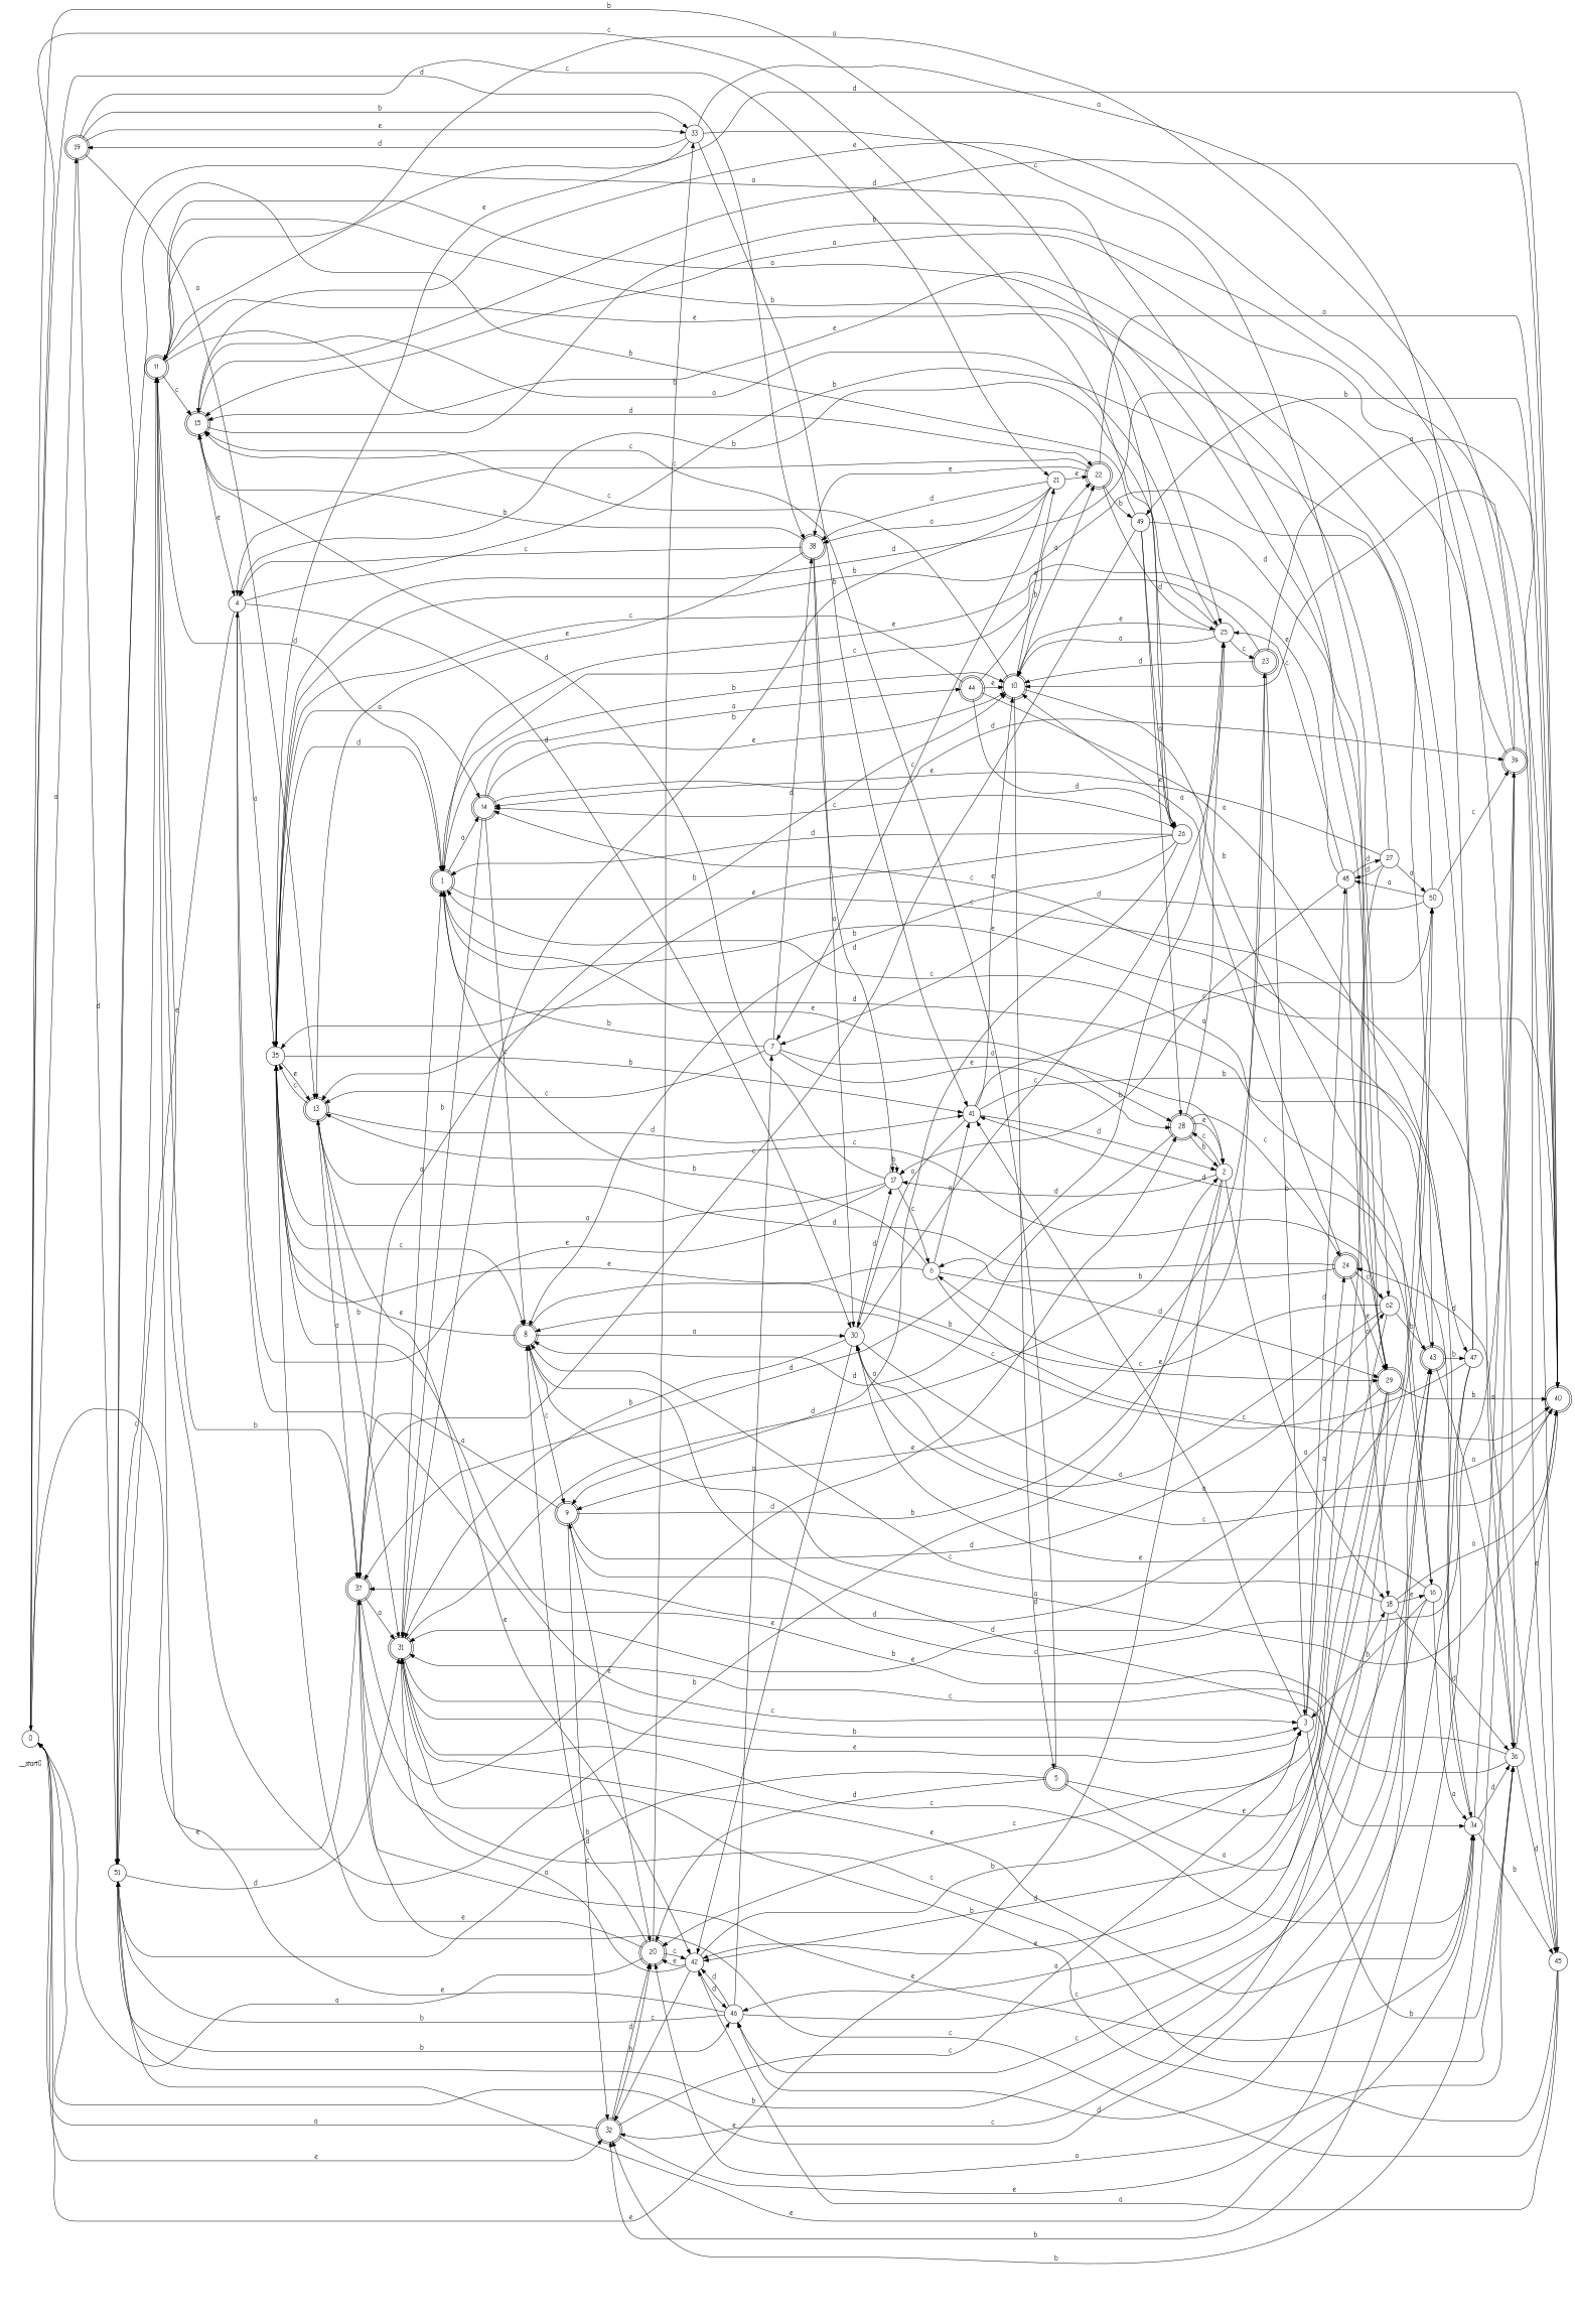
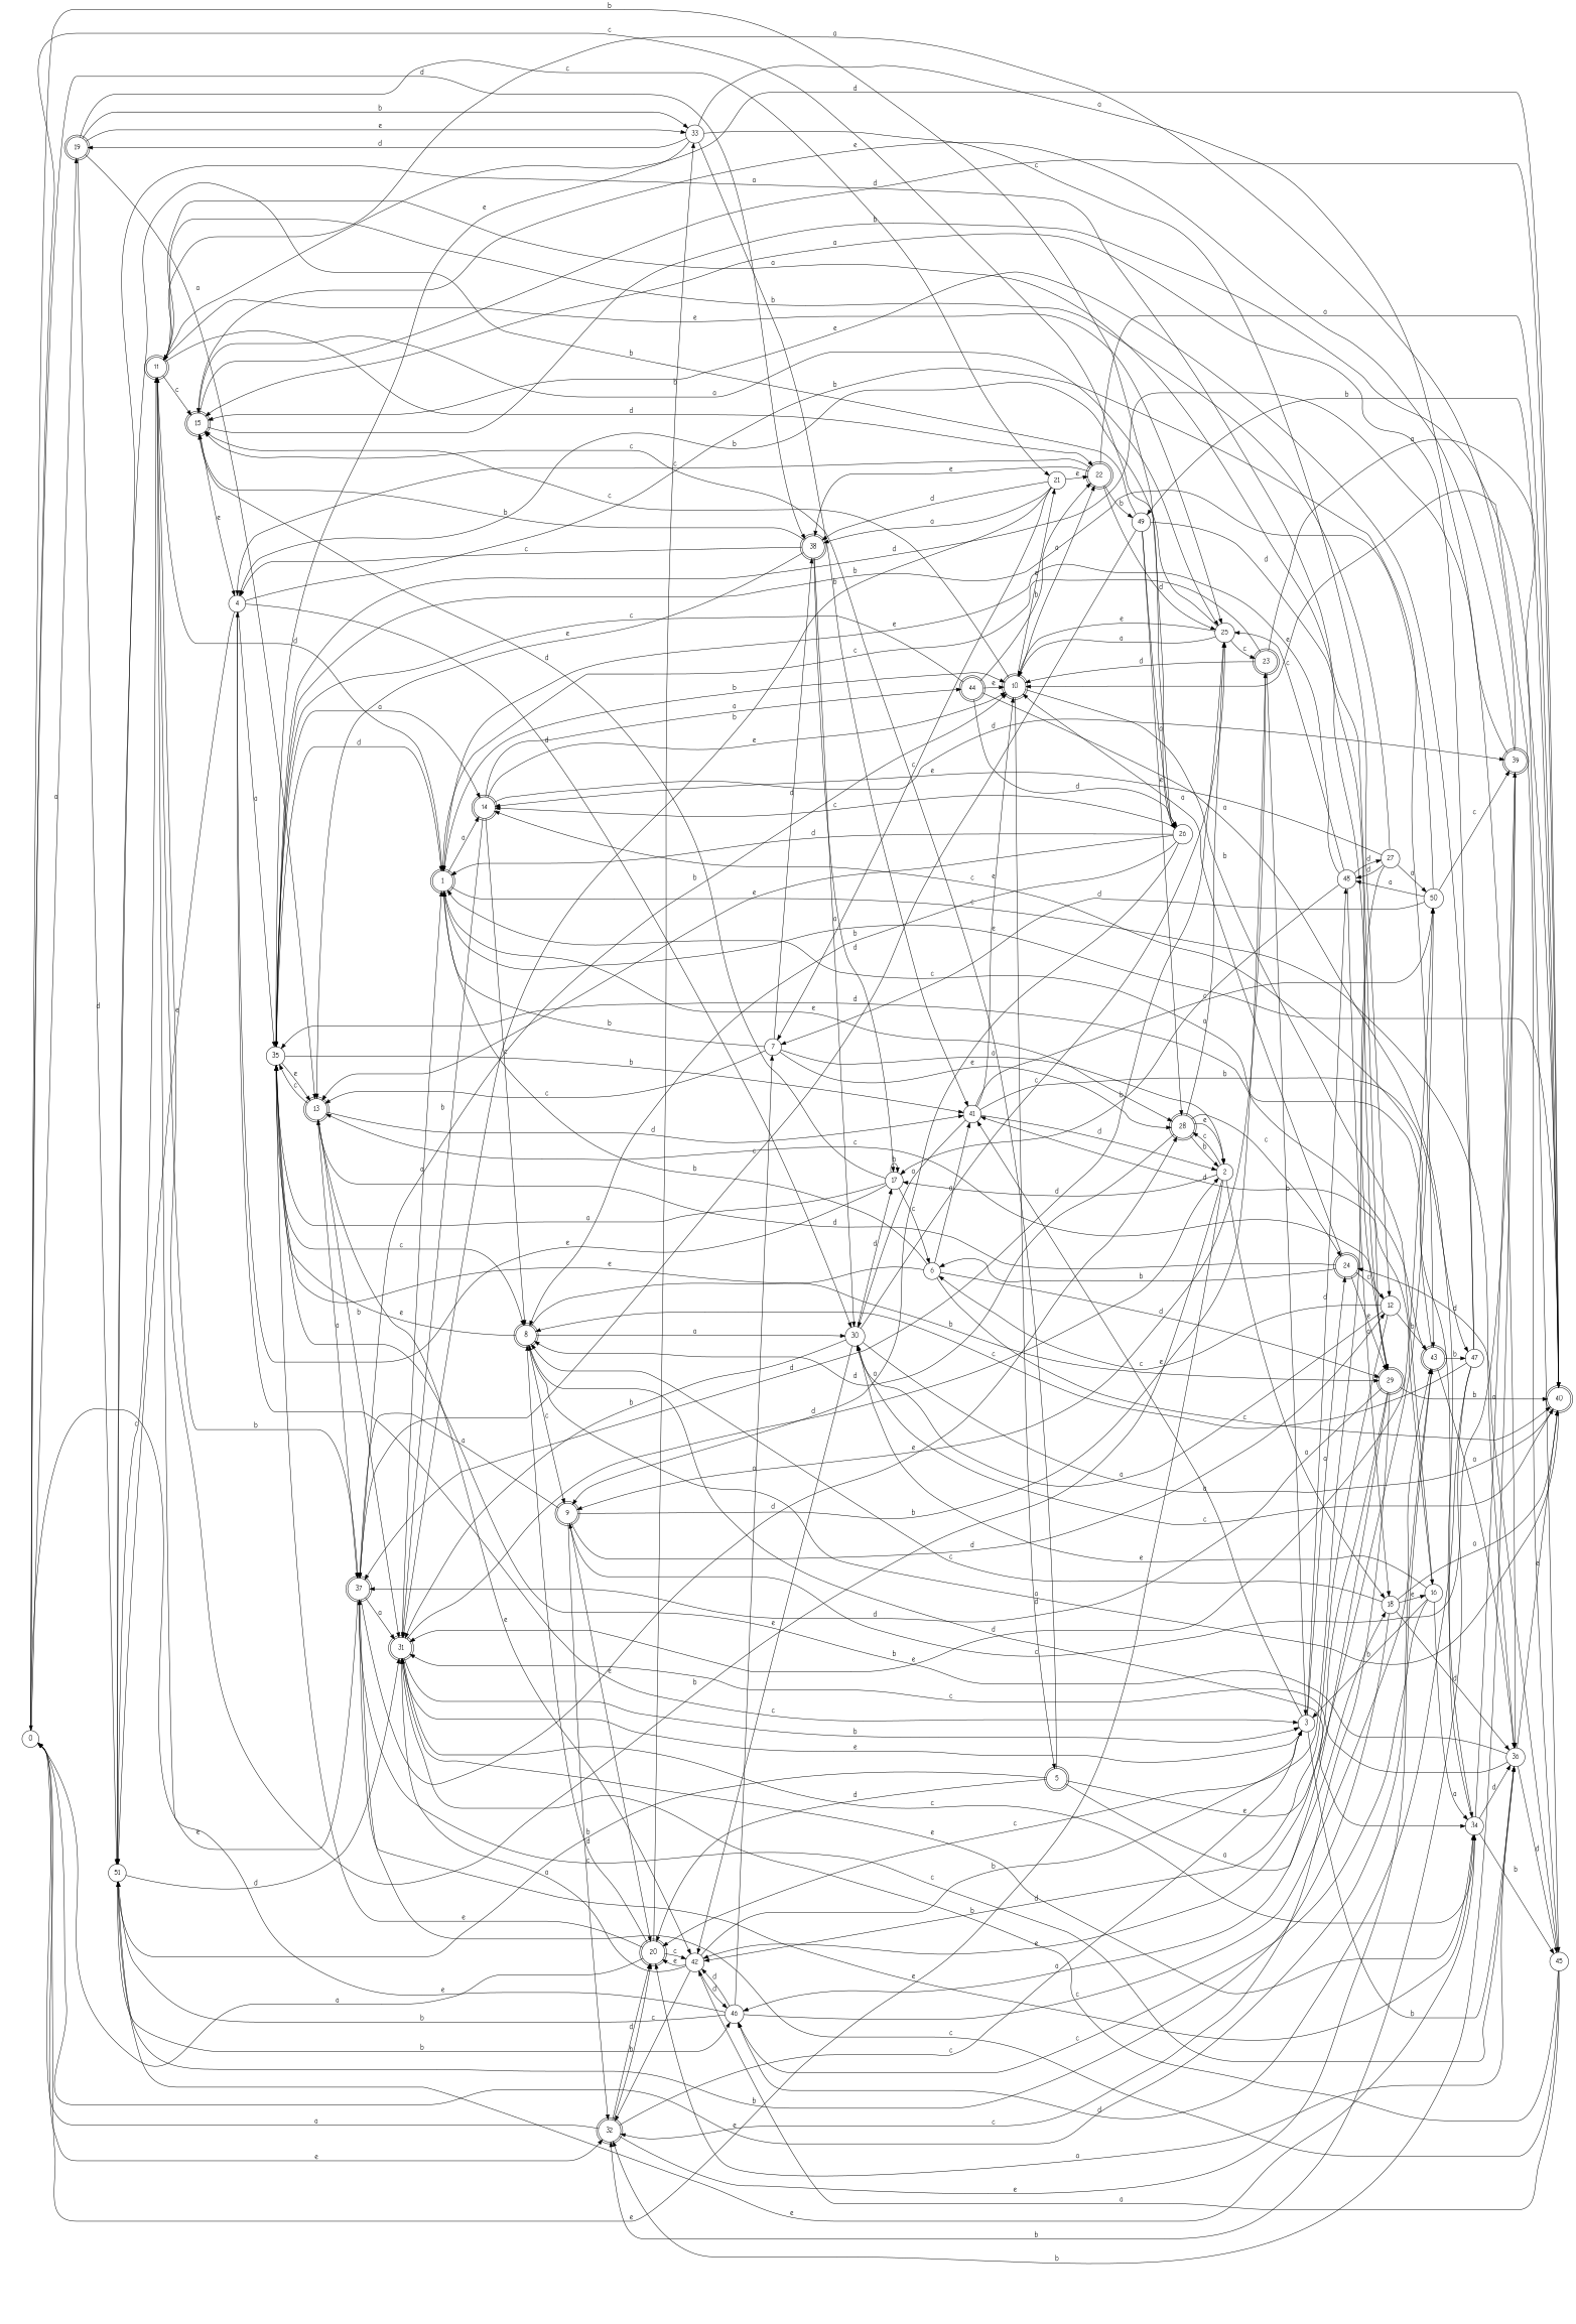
  digraph {
    fontname="Comic Neue"
    rankdir=LR
    node [fontname="Comic Neue" shape=circle color=black fillcolor=white style=filled]
    edge [fontname="Comic Neue"]
-   __start0 [shape=none color="" fillcolor="" style=""]
    n2 [label=0]
    n3 [label=19 shape=doublecircle style="rounded,filled"]
    n4 [label=26]
    n5 [label=32 shape=doublecircle style="rounded,filled"]
    n6 [label=38 shape=doublecircle style="rounded,filled"]
    n7 [label=51]
    n8 [label=13 shape=doublecircle style="rounded,filled"]
    n9 [label=21]
    n10 [label=33]
    n11 [label=1 shape=doublecircle style="rounded,filled"]
    n12 [label=14 shape=doublecircle style="rounded,filled"]
    n13 [label=8 shape=doublecircle style="rounded,filled"]
    n14 [label=9 shape=doublecircle style="rounded,filled"]
    n15 [label=3]
    n16 [label=43 shape=doublecircle style="rounded,filled"]
    n17 [label=20 shape=doublecircle style="rounded,filled"]
    n18 [label=17]
    n19 [label=4]
    n20 [label=30]
    n21 [label=15 shape=doublecircle style="rounded,filled"]
    n22 [label=10 shape=doublecircle style="rounded,filled"]
    n23 [label=11 shape=doublecircle style="rounded,filled"]
    n24 [label=28 shape=doublecircle style="rounded,filled"]
    n25 [label=36]
    n26 [label=5 shape=doublecircle style="rounded,filled"]
    n27 [label=16]
    n28 [label=22 shape=doublecircle style="rounded,filled"]
    n29 [label=29 shape=doublecircle style="rounded,filled"]
    n30 [label=37 shape=doublecircle style="rounded,filled"]
    n31 [label=25]
    n32 [label=31 shape=doublecircle style="rounded,filled"]
    n33 [label=39 shape=doublecircle style="rounded,filled"]
    n34 [label=44 shape=doublecircle style="rounded,filled"]
    n35 [label=2]
    n36 [label=24 shape=doublecircle style="rounded,filled"]
    n37 [label=35]
    n38 [label=40 shape=doublecircle style="rounded,filled"]
    n39 [label=45]
    n40 [label=18]
    n41 [label=6]
    n42 [label=41]
    n43 [label=48]
-   n44 [label=62]
+   n44 [label=12]
    n45 [label=34]
    n46 [label=50]
    n47 [label=47]
    n48 [label=27]
    n49 [label=42]
    n50 [label=46]
    n51 [label=7]
    n52 [label=49]
    n53 [label=23 shape=doublecircle style="rounded,filled"]
    n2 -> n3 [label=a]
    n2 -> n4 [label=b]
    n2 -> n4 [label=c]
    n2 -> n5 [label=e]
    n2 -> n6 [label=d]
    n3 -> n7 [label=d]
    n3 -> n8 [label=a]
    n3 -> n9 [label=c]
    n3 -> n10 [label=b]
    n3 -> n10 [label=e]
    n4 -> n8 [label=e]
    n4 -> n11 [label=d]
    n4 -> n12 [label=c]
    n4 -> n13 [label=b]
    n4 -> n14 [label=a]
    n5 -> n2 [label=a]
    n5 -> n15 [label=c]
    n5 -> n16 [label=e]
    n5 -> n17 [label=b]
    n5 -> n17 [label=d]
    n6 -> n8 [label=e]
    n6 -> n18 [label=d]
    n6 -> n19 [label=c]
    n6 -> n20 [label=a]
    n6 -> n21 [label=b]
    n7 -> n23 [label=c]
    n7 -> n29 [label=a]
    n7 -> n32 [label=d]
    n7 -> n45 [label=e]
    n7 -> n50 [label=b]
    n8 -> n30 [label=a]
    n8 -> n32 [label=b]
    n8 -> n37 [label=c]
    n8 -> n42 [label=d]
    n8 -> n49 [label=e]
    n9 -> n6 [label=a]
    n9 -> n6 [label=d]
    n9 -> n28 [label=e]
    n9 -> n32 [label=b]
    n9 -> n51 [label=c]
    n10 -> n3 [label=d]
    n10 -> n25 [label=a]
    n10 -> n37 [label=e]
    n10 -> n42 [label=b]
    n10 -> n44 [label=c]
    n11 -> n12 [label=a]
    n11 -> n22 [label=b]
    n11 -> n23 [label=d]
    n11 -> n24 [label=e]
    n11 -> n25 [label=c]
    n12 -> n13 [label=c]
    n12 -> n22 [label=e]
    n12 -> n32 [label=b]
    n12 -> n33 [label=d]
    n12 -> n34 [label=a]
    n13 -> n14 [label=c]
    n13 -> n20 [label=a]
    n13 -> n29 [label=b]
    n13 -> n37 [label=e]
    n13 -> n45 [label=d]
    n14 -> n5 [label=c]
    n14 -> n17 [label=e]
    n14 -> n30 [label=a]
    n14 -> n44 [label=d]
    n14 -> n53 [label=b]
    n15 -> n25 [label=b]
    n15 -> n32 [label=e]
    n15 -> n36 [label=a]
    n15 -> n42 [label=c]
    n15 -> n43 [label=d]
    n16 -> n2 [label=e]
    n16 -> n11 [label=c]
    n16 -> n25 [label=a]
    n16 -> n37 [label=d]
    n16 -> n47 [label=b]
    n17 -> n2 [label=a]
    n17 -> n10 [label=b]
    n17 -> n13 [label=d]
    n17 -> n37 [label=e]
    n17 -> n49 [label=c]
    n18 -> n18 [label=b]
    n18 -> n19 [label=e]
    n18 -> n21 [label=d]
    n18 -> n37 [label=a]
    n18 -> n41 [label=c]
    n19 -> n7 [label=e]
    n19 -> n15 [label=c]
    n19 -> n16 [label=b]
    n19 -> n20 [label=d]
    n19 -> n37 [label=a]
    n20 -> n18 [label=d]
    n20 -> n31 [label=c]
    n20 -> n32 [label=b]
    n20 -> n38 [label=a]
    n20 -> n49 [label=e]
    n21 -> n19 [label=e]
    n21 -> n31 [label=a]
    n21 -> n38 [label=d]
    n21 -> n39 [label=b]
    n22 -> n9 [label=e]
    n22 -> n21 [label=c]
    n22 -> n26 [label=d]
    n22 -> n27 [label=b]
    n22 -> n28 [label=a]
    n23 -> n21 [label=c]
    n23 -> n28 [label=d]
    n23 -> n29 [label=a]
    n23 -> n30 [label=b]
    n23 -> n31 [label=e]
    n24 -> n13 [label=d]
    n24 -> n31 [label=a]
    n24 -> n35 [label=b]
    n24 -> n35 [label=e]
    n24 -> n36 [label=c]
    n25 -> n17 [label=a]
    n25 -> n32 [label=c]
    n25 -> n37 [label=b]
    n25 -> n38 [label=e]
    n25 -> n39 [label=d]
    n26 -> n7 [label=b]
    n26 -> n17 [label=d]
    n26 -> n21 [label=c]
    n26 -> n40 [label=a]
    n26 -> n46 [label=e]
    n27 -> n15 [label=b]
    n27 -> n20 [label=e]
    n27 -> n42 [label=d]
    n27 -> n45 [label=a]
    n27 -> n50 [label=c]
    n28 -> n6 [label=e]
    n28 -> n19 [label=c]
    n28 -> n31 [label=d]
    n28 -> n38 [label=a]
    n28 -> n52 [label=b]
    n29 -> n5 [label=c]
    n29 -> n30 [label=d]
    n29 -> n38 [label=b]
    n29 -> n49 [label=e]
    n29 -> n50 [label=a]
    n30 -> n2 [label=e]
    n30 -> n22 [label=b]
    n30 -> n24 [label=d]
    n30 -> n25 [label=c]
    n30 -> n32 [label=a]
    n31 -> n19 [label=b]
    n31 -> n22 [label=a]
    n31 -> n22 [label=e]
    n31 -> n30 [label=d]
    n31 -> n53 [label=c]
    n32 -> n11 [label=a]
    n32 -> n15 [label=b]
    n32 -> n35 [label=d]
    n32 -> n45 [label=c]
    n32 -> n45 [label=e]
    n33 -> n5 [label=b]
    n33 -> n14 [label=c]
    n33 -> n21 [label=e]
    n33 -> n23 [label=a]
    n33 -> n37 [label=d]
    n34 -> n4 [label=d]
    n34 -> n22 [label=e]
    n34 -> n28 [label=b]
    n34 -> n37 [label=c]
    n34 -> n45 [label=a]
    n35 -> n2 [label=e]
    n35 -> n18 [label=d]
    n35 -> n23 [label=b]
    n35 -> n24 [label=c]
    n35 -> n40 [label=a]
    n36 -> n8 [label=d]
    n36 -> n22 [label=a]
    n36 -> n29 [label=e]
    n36 -> n41 [label=b]
    n36 -> n44 [label=c]
    n37 -> n8 [label=e]
    n37 -> n11 [label=d]
    n37 -> n12 [label=a]
    n37 -> n13 [label=c]
    n37 -> n42 [label=b]
    n38 -> n11 [label=e]
    n38 -> n13 [label=a]
    n38 -> n20 [label=c]
    n38 -> n23 [label=d]
    n38 -> n52 [label=b]
    n39 -> n22 [label=e]
    n39 -> n30 [label=c]
    n39 -> n32 [label=b]
    n39 -> n36 [label=d]
    n39 -> n49 [label=a]
    n40 -> n7 [label=b]
    n40 -> n13 [label=c]
    n40 -> n25 [label=d]
    n40 -> n27 [label=e]
    n40 -> n38 [label=a]
    n41 -> n11 [label=b]
    n41 -> n29 [label=d]
    n41 -> n37 [label=e]
    n41 -> n38 [label=c]
    n41 -> n42 [label=a]
    n42 -> n20 [label=a]
    n42 -> n22 [label=e]
    n42 -> n35 [label=d]
    n42 -> n46 [label=c]
    n42 -> n47 [label=b]
    n43 -> n11 [label=e]
    n43 -> n18 [label=b]
    n43 -> n31 [label=c]
    n43 -> n40 [label=a]
    n43 -> n48 [label=d]
    n44 -> n8 [label=c]
    n44 -> n16 [label=b]
    n44 -> n20 [label=a]
    n44 -> n41 [label=e]
    n44 -> n49 [label=d]
    n45 -> n12 [label=c]
    n45 -> n25 [label=d]
    n45 -> n30 [label=e]
    n45 -> n33 [label=a]
    n45 -> n39 [label=b]
    n46 -> n32 [label=e]
    n46 -> n33 [label=c]
    n46 -> n37 [label=b]
    n46 -> n43 [label=a]
    n46 -> n51 [label=d]
    n47 -> n5 [label=b]
    n47 -> n13 [label=c]
    n47 -> n21 [label=a]
    n47 -> n21 [label=e]
    n47 -> n50 [label=d]
    n48 -> n12 [label=e]
    n48 -> n17 [label=c]
    n48 -> n23 [label=b]
    n48 -> n43 [label=d]
    n48 -> n46 [label=a]
    n49 -> n5 [label=c]
    n49 -> n15 [label=b]
    n49 -> n17 [label=e]
    n49 -> n32 [label=a]
    n49 -> n50 [label=d]
    n50 -> n7 [label=b]
    n50 -> n16 [label=c]
    n50 -> n23 [label=e]
    n50 -> n49 [label=d]
    n50 -> n51 [label=a]
    n51 -> n6 [label=d]
    n51 -> n8 [label=c]
    n51 -> n11 [label=b]
    n51 -> n24 [label=e]
    n51 -> n35 [label=a]
    n52 -> n4 [label=a]
    n52 -> n7 [label=b]
    n52 -> n24 [label=e]
    n52 -> n29 [label=d]
    n52 -> n30 [label=c]
    n53 -> n11 [label=c]
    n53 -> n14 [label=e]
    n53 -> n15 [label=b]
    n53 -> n22 [label=d]
    n53 -> n38 [label=a]
  }
